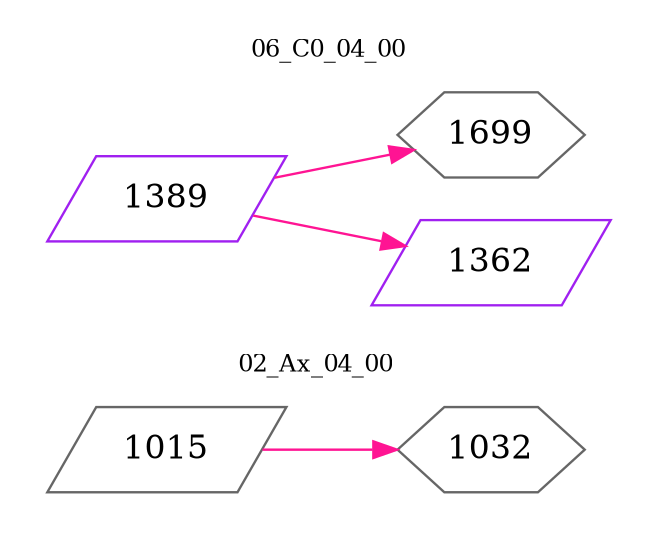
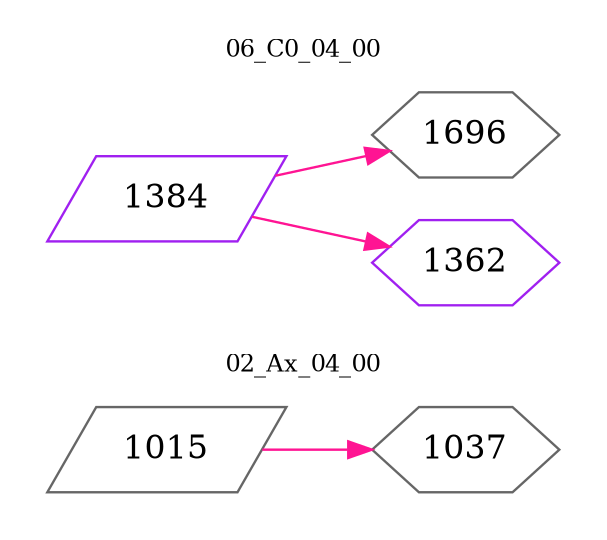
  digraph {
    rankdir=LR
    node [color=gray40 shape=hexagon]
    edge [color=deeppink]
    n1 [label=1015 shape=parallelogram]
-   n2 [label=1032]
-   n3 [color=purple label=1389 shape=parallelogram]
-   n4 [color=purple label=1362 shape=parallelogram]
-   n5 [label=1699]
+   n2 [label=1037]
+   n3 [color=purple label=1384 shape=parallelogram]
+   n4 [color=purple label=1362]
+   n5 [label=1696]
    subgraph cluster_1 {
      color=white
      fontsize=10
      label="02_Ax_04_00"
      n1
      n2
    }
    subgraph cluster_2 {
      color=white
      fontsize=10
      label="06_C0_04_00"
      n3
      n4
      n5
    }
    n1 -> n2
    n3 -> n4
    n3 -> n5
  }
